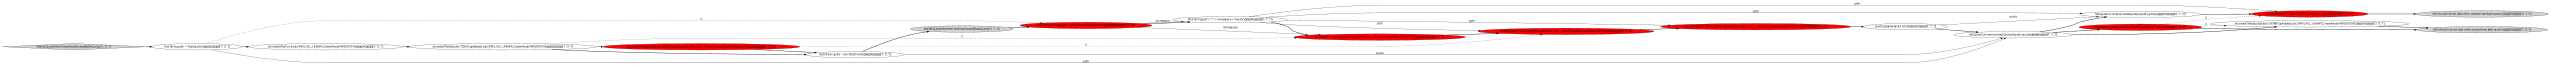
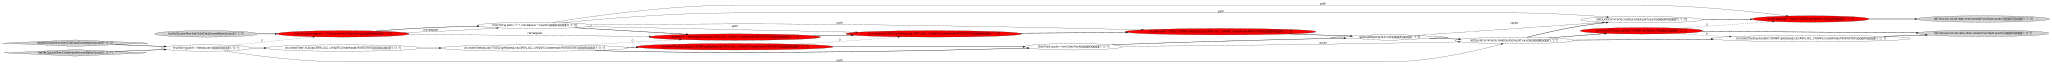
  digraph {
    fontname=Montserrat
    rankdir=LR
    node [fillcolor=white fontname=Montserrat shape=ellipse style=filled]
    edge [fontname=Montserrat style=bold]
+   n1 [fillcolor=lightgray label="testSetQuotaWhenSetChildDataExceedBytesQuota['1', '0', '0']" shape=diamond]
    n2 [label="final String path = \"/test/quota\"@@@3@@@['1', '0', '1']"]
    n3 [label="SetQuotaCommand.createQuota(zk,path,quota)@@@8@@@['1', '1', '1']"]
    n4 [label="zk.create(\"/test\",null,Ids.OPEN_ACL_UNSAFE,CreateMode.PERSISTENT)@@@4@@@['1', '0', '1']"]
    n5 [fillcolor=red label="final String namespace = UUID.randomUUID().toString()@@@3@@@['0', '1', '0']"]
    n6 [fillcolor=red label="zk.create(path,\"01234\".getBytes(),Ids.OPEN_ACL_UNSAFE,CreateMode.PERSISTENT)@@@6@@@['0', '1', '0']"]
    n7 [fillcolor=red label="zk.create(path + \"/data\",\"56789\".getBytes(),Ids.OPEN_ACL_UNSAFE,CreateMode.PERSISTENT)@@@7@@@['0', '1', '0']"]
-   n8 [label="quota.setByteHardLimit(10)@@@7@@@['1', '1', '1']"]
+   n8 [label="quota.setByteHardLimit(10)@@@7@@@['1', '1', '1']" shape=diamond]
    n9 [fillcolor=red label="zk.create(\"/\" + namespace,null,Ids.OPEN_ACL_UNSAFE,CreateMode.PERSISTENT)@@@5@@@['0', '1', '0']"]
    n10 [fillcolor=red label="zk.setData(path + \"/data\",\"567891\".getBytes(),-1)@@@12@@@['0', '1', '0']"]
    n11 [fillcolor=lightgray label="fail(\"should not set data when exceed hard byte quota\")@@@13@@@['0', '1', '0']"]
    n12 [label="final String path = \"/\" + namespace + \"/quota\"@@@4@@@['0', '1', '0']"]
    n13 [label="SetQuotaCommand.createQuota(zk,path,quota)@@@10@@@['0', '1', '0']"]
    n14 [fillcolor=red label="zk.setData(\"/test/quota/data\",\"567891\".getBytes(),-1)@@@11@@@['1', '0', '0']"]
    n15 [fillcolor=lightgray label="fail(\"should not set data when exceed hard byte quota\")@@@11@@@['1', '0', '1']"]
    n16 [label="zk.create(\"/test/quota/data\",\"567891\".getBytes(),Ids.OPEN_ACL_UNSAFE,CreateMode.PERSISTENT)@@@10@@@['0', '0', '1']"]
    n17 [fillcolor=lightgray label="testSetQuotaWhenCreateNodeExceedBytesQuota['0', '0', '1']" shape=diamond]
    n18 [label="zk.create(\"/test/quota\",\"01234\".getBytes(),Ids.OPEN_ACL_UNSAFE,CreateMode.PERSISTENT)@@@5@@@['1', '0', '1']"]
    n19 [fillcolor=red label="zk.create(\"/test/quota/data\",\"56789\".getBytes(),Ids.OPEN_ACL_UNSAFE,CreateMode.PERSISTENT)@@@6@@@['1', '0', '0']"]
    n20 [label="StatsTrack quota = new StatsTrack()@@@6@@@['1', '0', '1']"]
    n21 [fillcolor=lightgray label="testSetQuotaWhenSetChildDataExceedBytesQuota['0', '1', '0']"]
+   n1 -> n2
    n2 -> n3 [label=path style=solid]
    n2 -> n4
    n2 -> n5 [label=0 style=dashed]
    n3 -> n13
    n3 -> n14
    n3 -> n16
    n4 -> n18
    n5 -> n9 [label=namespace style=solid]
    n5 -> n12
    n5 -> n12 [label=namespace style=solid]
    n6 -> n7
    n7 -> n8
    n8 -> n3
    n8 -> n13 [label=quota style=solid]
    n9 -> n6
    n10 -> n11
    n12 -> n6 [label=path style=solid]
    n12 -> n7 [label=path style=solid]
    n12 -> n9
    n12 -> n10 [label=path style=solid]
    n12 -> n13 [label=path style=solid]
    n13 -> n10
    n14 -> n10 [label=0 style=dashed]
    n14 -> n15
    n14 -> n16 [label=0 style=dashed]
    n16 -> n15
    n17 -> n2
    n18 -> n9 [label=0 style=dashed]
    n18 -> n19
    n18 -> n20
    n19 -> n6 [label=0 style=dashed]
    n19 -> n20
    n20 -> n3 [label=quota style=solid]
-   n20 -> n21
+   n20 -> n8
    n21 -> n5
  }
